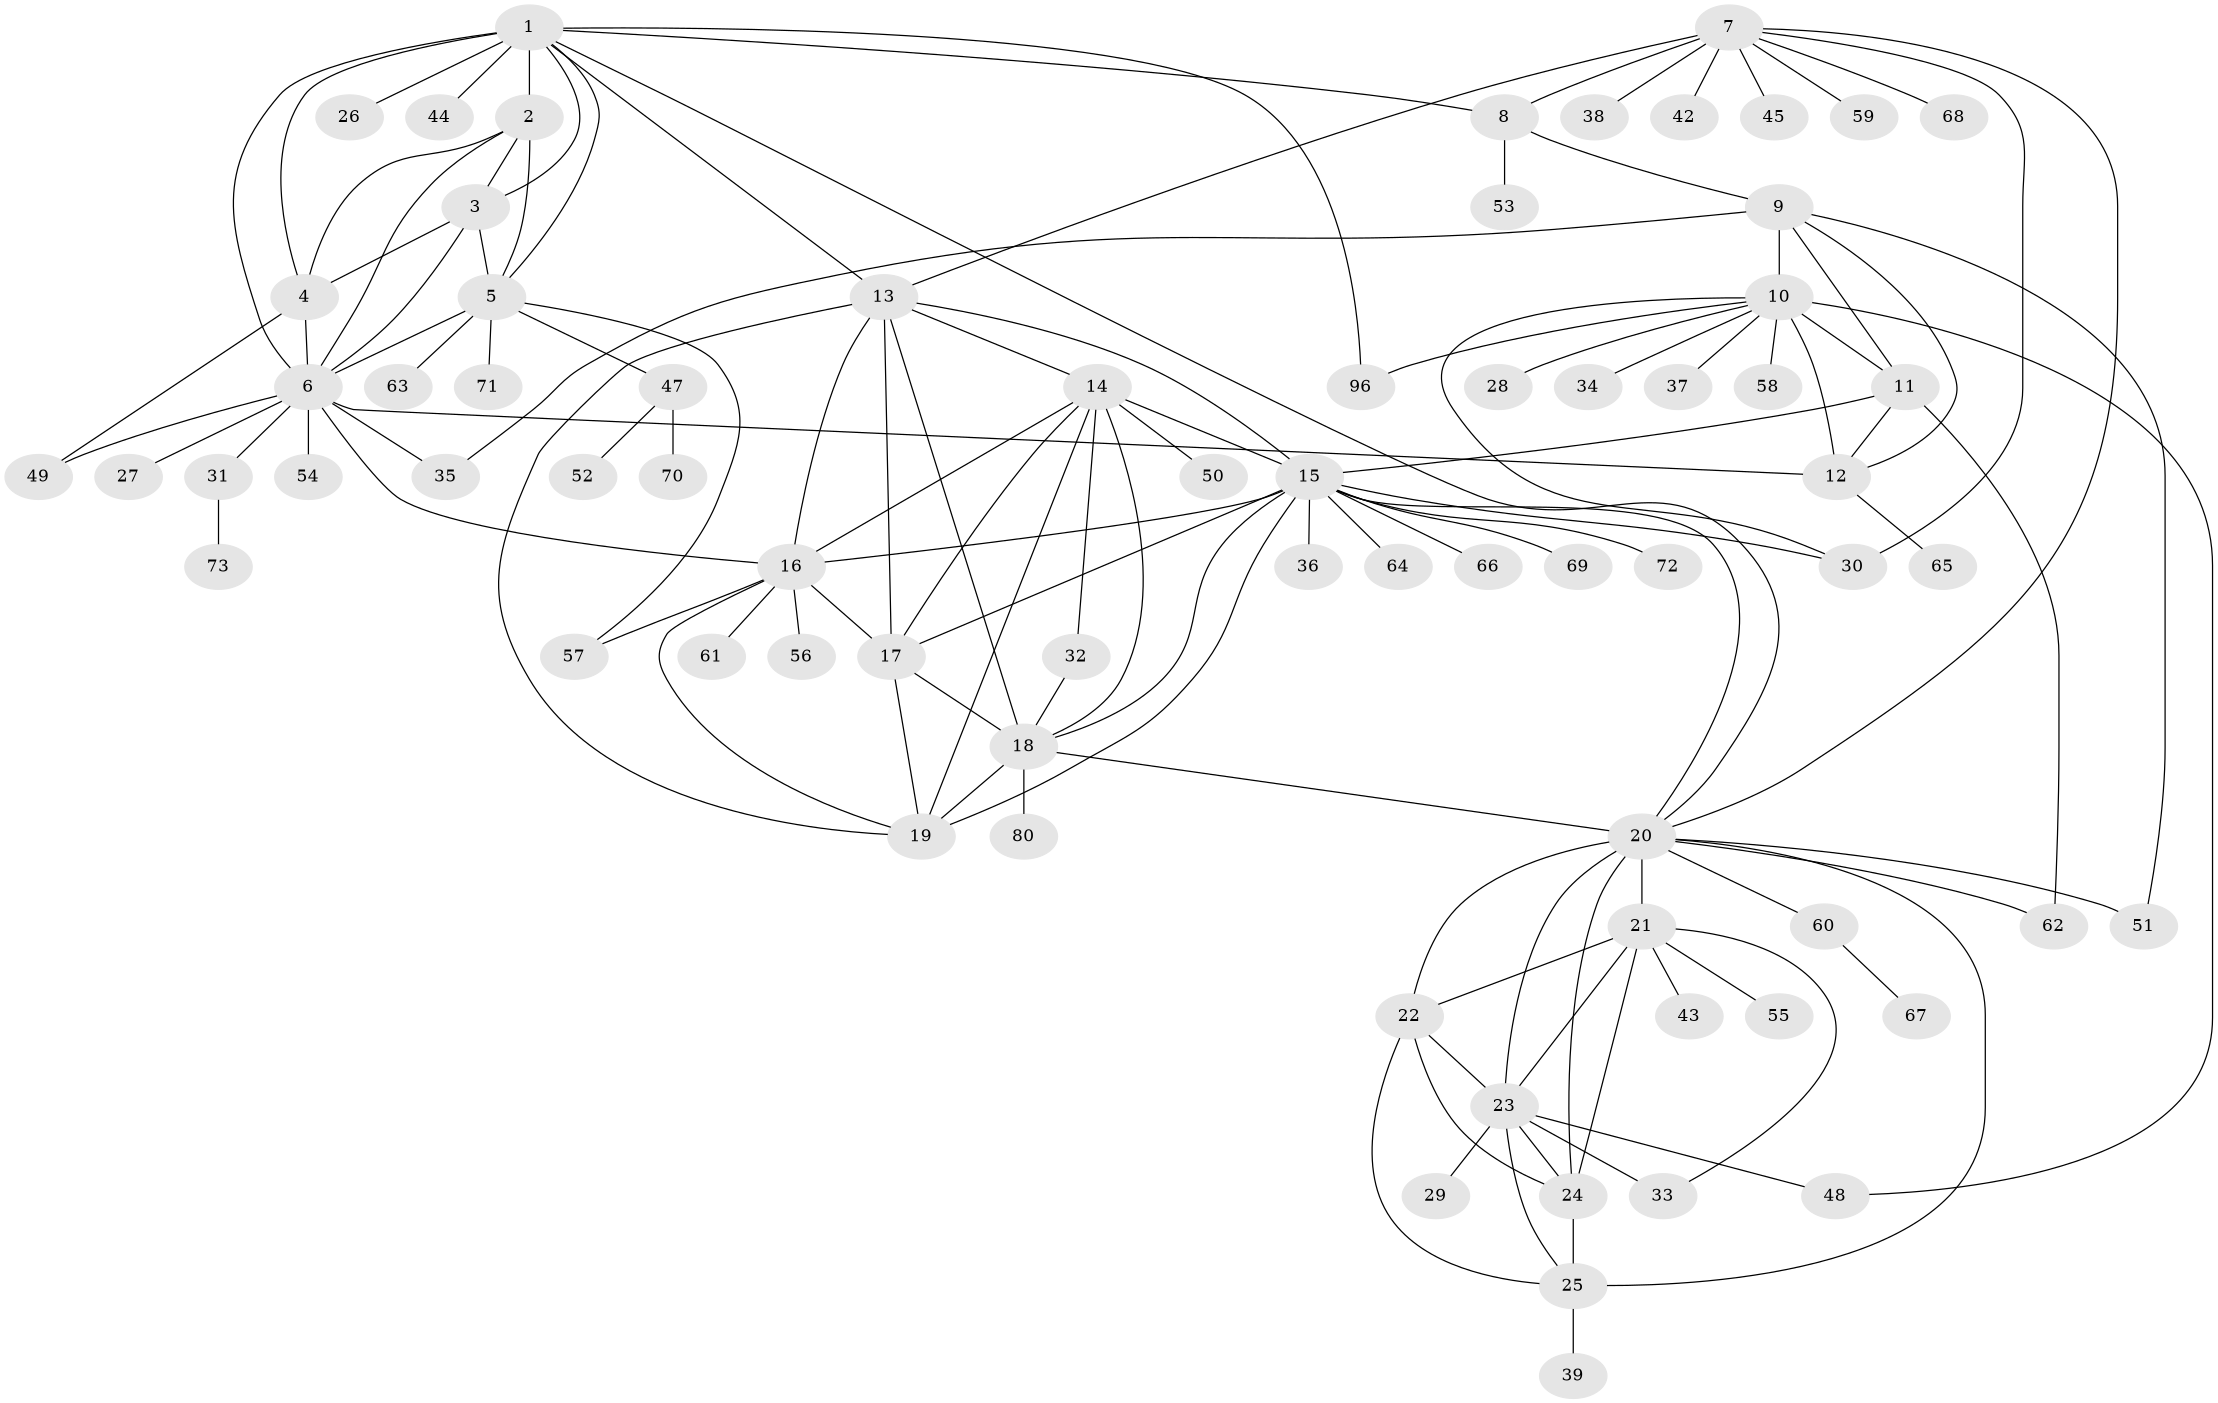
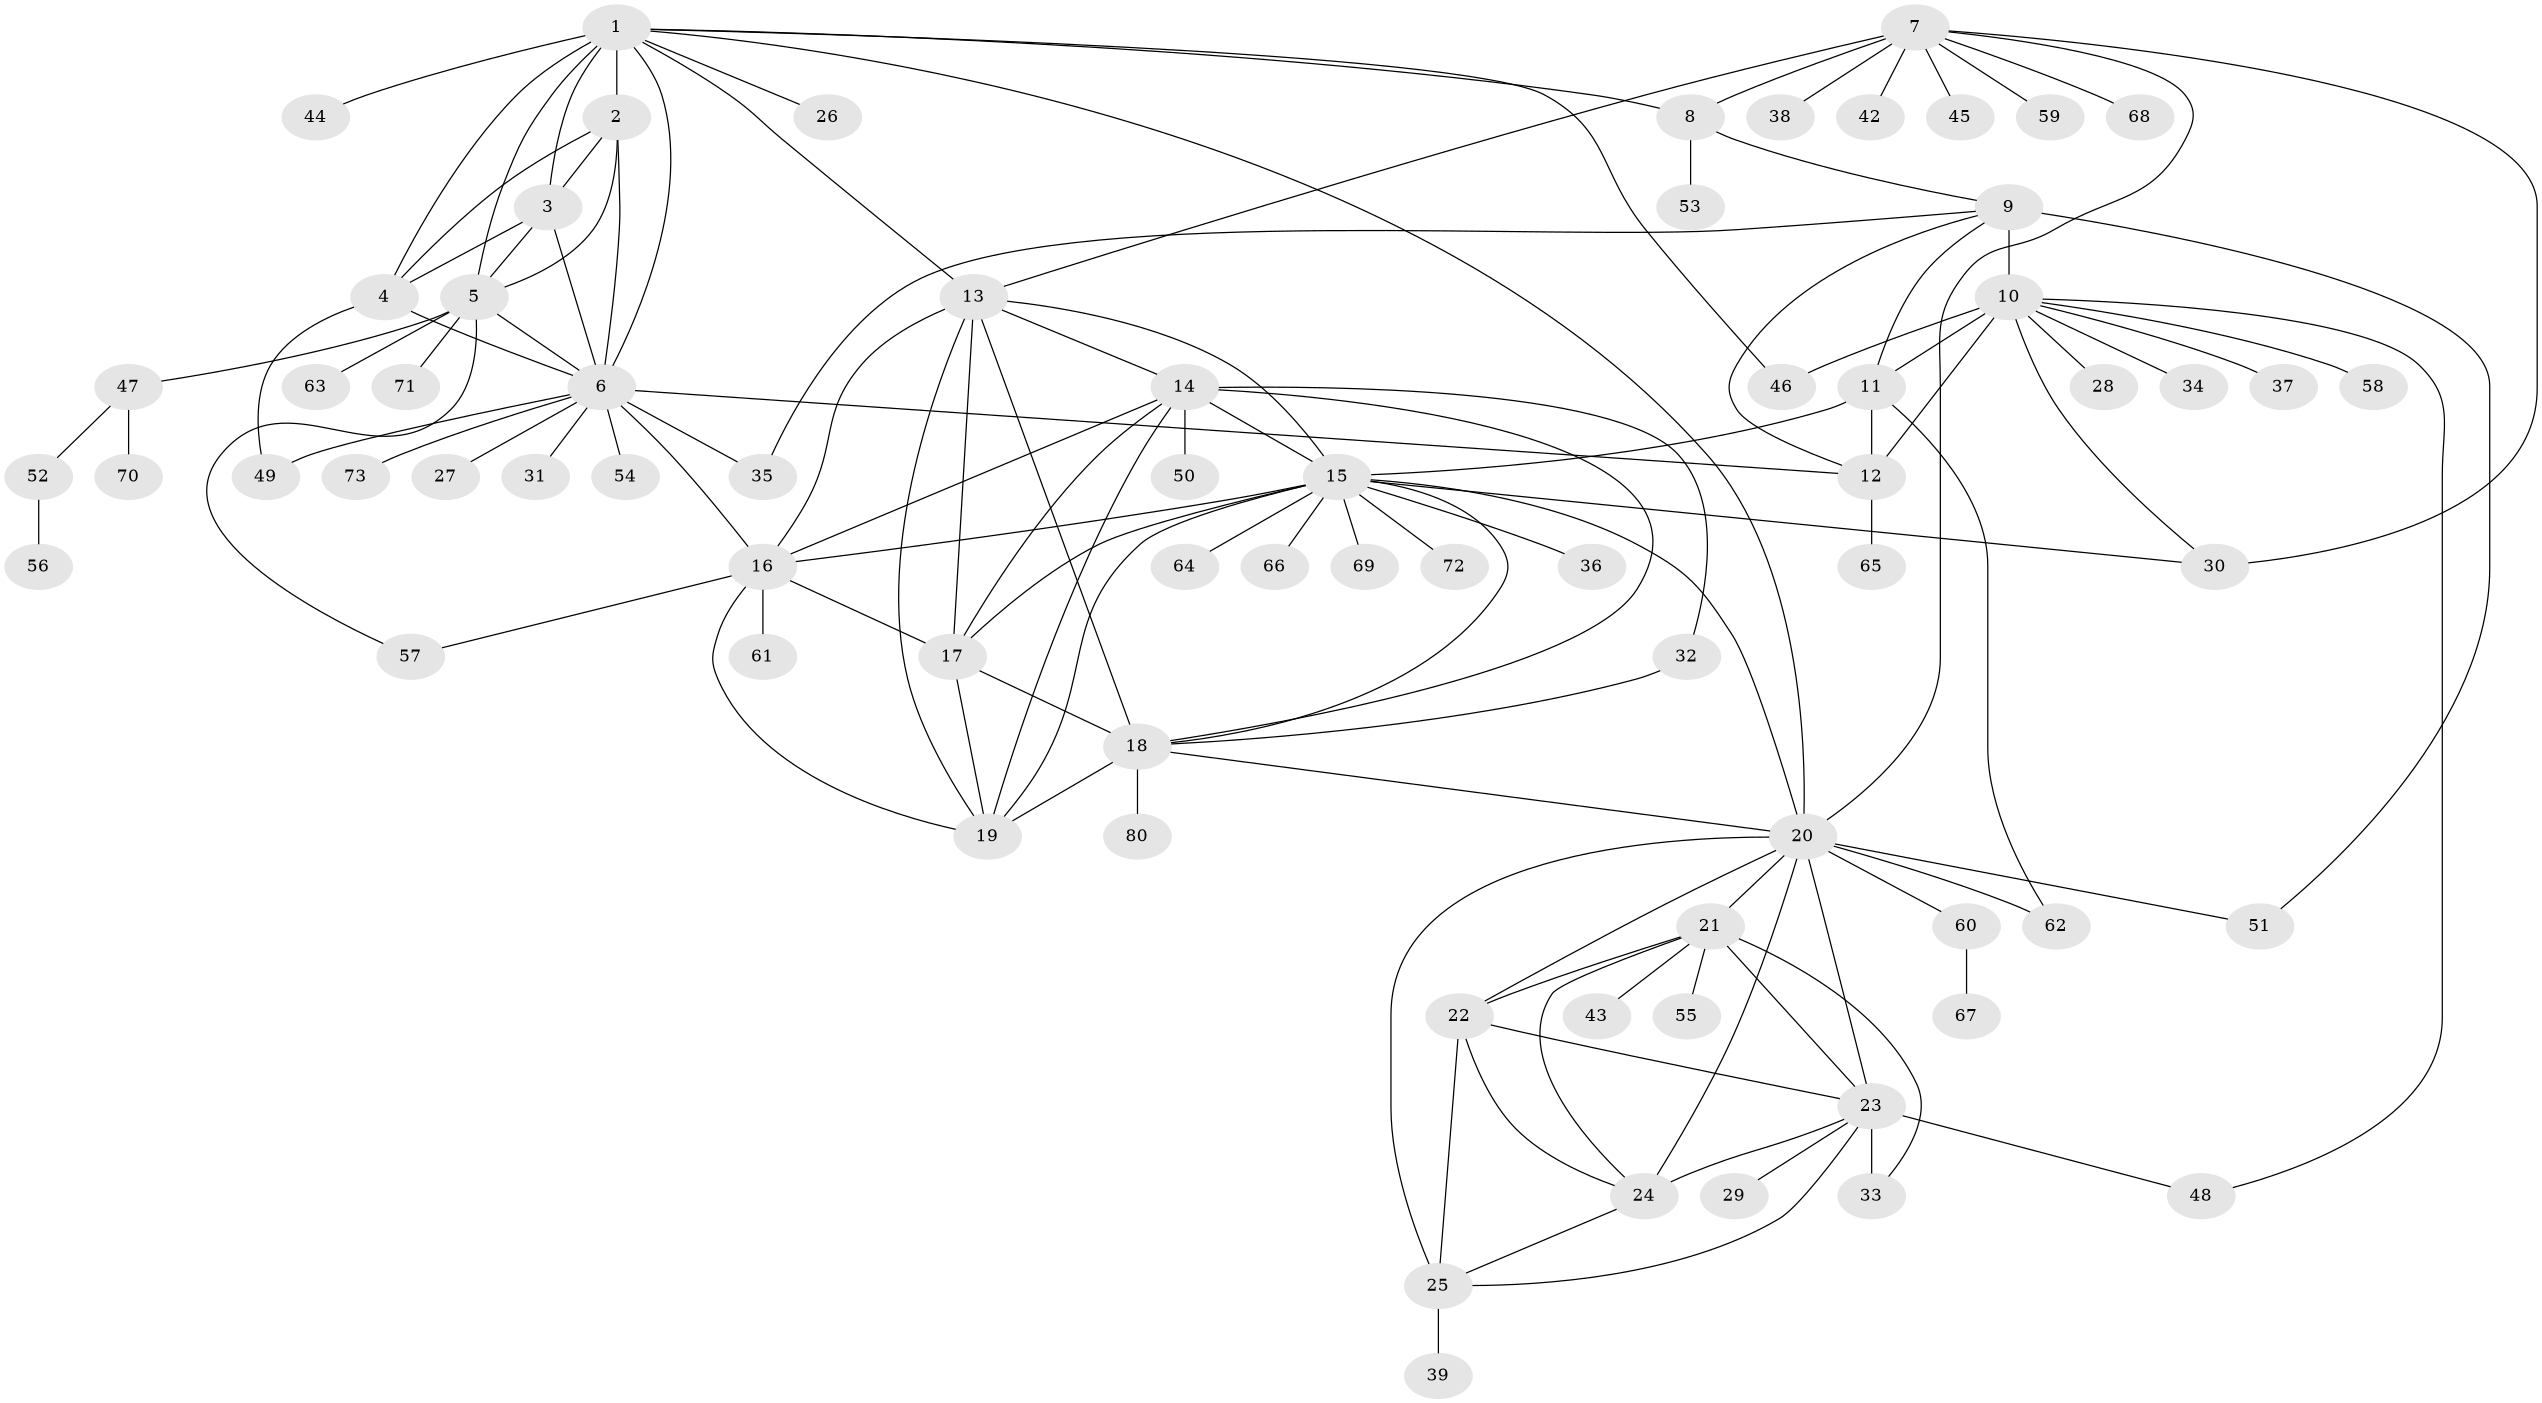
  graph {
    node [color=gray90 style=filled]
    edge [weight=1.0]
    1
    2
    3
    4
    5
    6
    8
    13
    20
    26
    44
-   46 [label=96]
+   46
    49
    47
    57
    63
    71
    12
    16
    27
    31
    35
    54
    73
    9
    53
    15
    14
    17
    18
    19
    51
    25
    62
    21
    22
    23
    24
    60
    52
    70
    65
    56
    61
    7
    30
    38
    42
    45
    59
    68
    10
    11
    28
    34
    37
    58
    48
    39
    36
    64
    66
    69
    72
    32
    50
    n67 [label=80]
    43
    55
    33
    29
    67
    1 -- 2 [weight=5.0]
    1 -- 3 [weight=2.0]
    1 -- 4 [weight=2.0]
    1 -- 5 [weight=2.0]
    1 -- 6 [weight=2.0]
    1 -- 8
    1 -- 13
    1 -- 20
    1 -- 26
    1 -- 44
    1 -- 46
    2 -- 3
    2 -- 4
    2 -- 5
    2 -- 6
    3 -- 4
    3 -- 5
    3 -- 6
    4 -- 6
    4 -- 49
    5 -- 6
    5 -- 47
    5 -- 57
    5 -- 63
    5 -- 71
    6 -- 49
    6 -- 12
    6 -- 16
    6 -- 27
    6 -- 31
    6 -- 35
    6 -- 54
-   31 -- 73
+   6 -- 73
    8 -- 9
    8 -- 53
    13 -- 16
    13 -- 15
    13 -- 14
    13 -- 17
    13 -- 18
    13 -- 19
    20 -- 51
    20 -- 25 [weight=2.0]
    20 -- 62
    20 -- 21 [weight=2.0]
    20 -- 22 [weight=2.0]
    20 -- 23 [weight=2.0]
    20 -- 24 [weight=4.0]
    20 -- 60
    47 -- 52
    47 -- 70
    12 -- 65
    16 -- 57
    16 -- 17
    16 -- 19
-   16 -- 56
+   52 -- 56
    16 -- 61
    9 -- 12
    9 -- 35
    9 -- 51
    9 -- 10 [weight=4.0]
    9 -- 11
    15 -- 20
    15 -- 16
    15 -- 17
    15 -- 18
    15 -- 19
    15 -- 30
    15 -- 36
    15 -- 64
    15 -- 66
    15 -- 69
    15 -- 72
    14 -- 16
    14 -- 15
    14 -- 17
    14 -- 18
    14 -- 19
    14 -- 32
    14 -- 50 [weight=2.0]
    17 -- 18 [weight=5.0]
    17 -- 19
    18 -- 20
    18 -- 19
    18 -- n67
    25 -- 39
    21 -- 22
    21 -- 23
    21 -- 24
    21 -- 43
    21 -- 55
    21 -- 33
    22 -- 25
    22 -- 23
    22 -- 24
    23 -- 25
    23 -- 24
    23 -- 48
    23 -- 33 [weight=5.0]
    23 -- 29
    24 -- 25
    60 -- 67
    7 -- 8 [weight=6.0]
    7 -- 13
    7 -- 20
    7 -- 30 [weight=2.0]
    7 -- 38 [weight=3.0]
    7 -- 42
    7 -- 45 [weight=5.0]
    7 -- 59 [weight=2.0]
    7 -- 68
    10 -- 46
    10 -- 12 [weight=4.0]
    10 -- 30
    10 -- 11 [weight=4.0]
    10 -- 28 [weight=5.0]
    10 -- 34
    10 -- 37
    10 -- 58
    10 -- 48
    11 -- 12
    11 -- 15
    11 -- 62
    32 -- 18
  }
